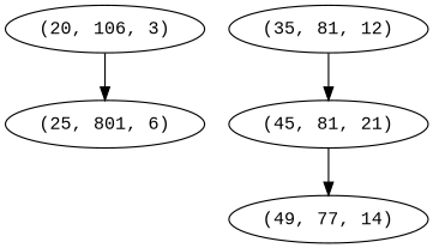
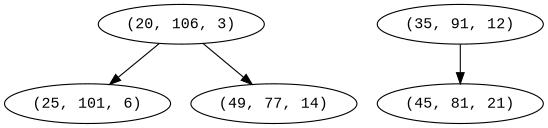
  digraph {
    fontname="Liberation Mono"
    node [fontname="Liberation Mono"]
    edge [fontname="Liberation Mono"]
    "(20, 106, 3)"
-   "(25, 101, 6)" [label="(25, 801, 6)"]
-   "(35, 91, 12)" [label="(35, 81, 12)"]
+   "(25, 101, 6)"
+   "(35, 91, 12)"
    "(45, 81, 21)"
    n5 [label="(49, 77, 14)"]
    "(20, 106, 3)" -> "(25, 101, 6)"
    "(35, 91, 12)" -> "(45, 81, 21)"
-   "(45, 81, 21)" -> n5
+   "(20, 106, 3)" -> n5
  }
